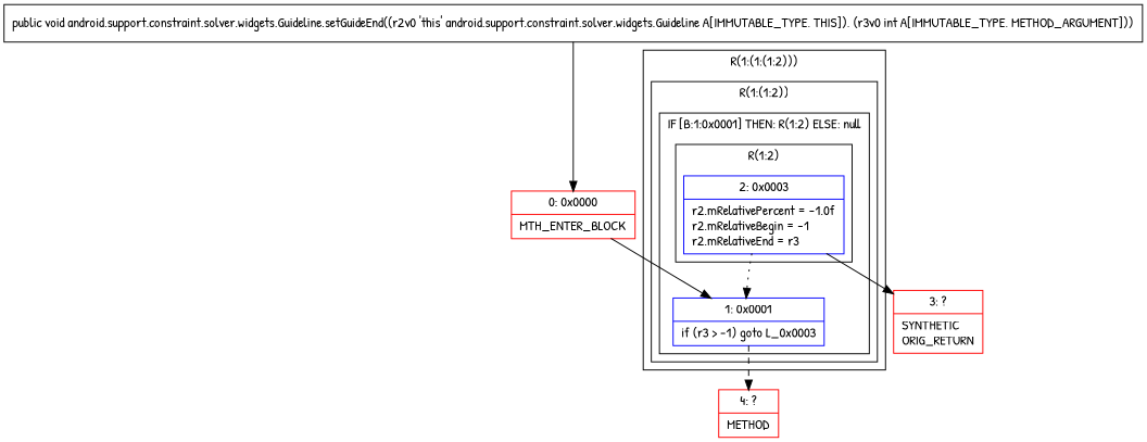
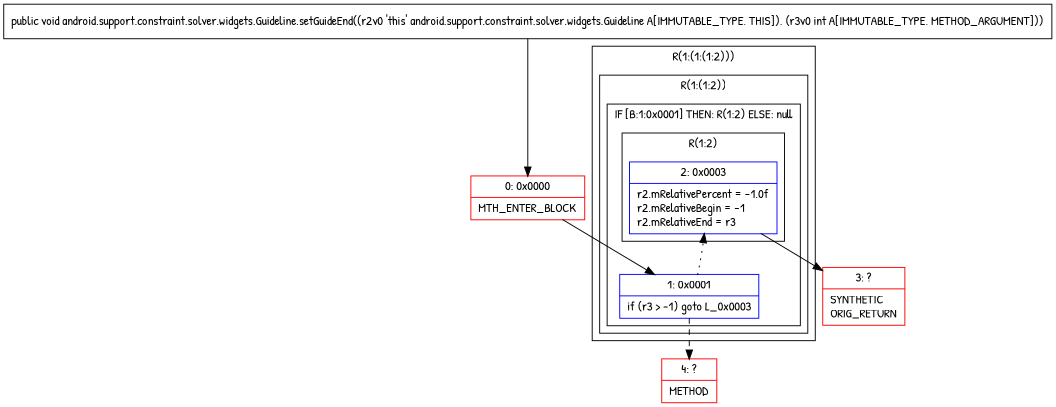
  digraph {
    fontname="Patrick Hand"
    node [color=red fontname="Patrick Hand" shape=record]
    edge [fontname="Patrick Hand" style=solid]
    n1 [color=blue label="{2\:\ 0x0003|r2.mRelativePercent = \-1.0f\lr2.mRelativeBegin = \-1\lr2.mRelativeEnd = r3\l}"]
    n2 [color=blue label="{1\:\ 0x0001|if (r3 \> \-1) goto L_0x0003\l}"]
    n3 [label="{3\:\ ?|SYNTHETIC\lORIG_RETURN\l}"]
    n4 [label="{4\:\ ?|METHOD\l}"]
    n5 [label="{0\:\ 0x0000|MTH_ENTER_BLOCK\l}"]
    n6 [label="{public void android.support.constraint.solver.widgets.Guideline.setGuideEnd((r2v0 'this' android.support.constraint.solver.widgets.Guideline A[IMMUTABLE_TYPE, THIS]), (r3v0 int A[IMMUTABLE_TYPE, METHOD_ARGUMENT])) }" color=""]
    subgraph cluster_1 {
      label="R(1:(1:(1:2)))"
      subgraph cluster_2 {
        label="R(1:(1:2))"
        subgraph cluster_3 {
          label="IF [B:1:0x0001] THEN: R(1:2) ELSE: null"
          n2
          subgraph cluster_4 {
            label="R(1:2)"
            n1
          }
        }
      }
    }
    n1 -> n3
-   n1 -> n2 [style=dotted]
+   n2 -> n1 [style=dotted]
    n2 -> n4 [style=dashed]
    n5 -> n2
    n6 -> n5
  }
